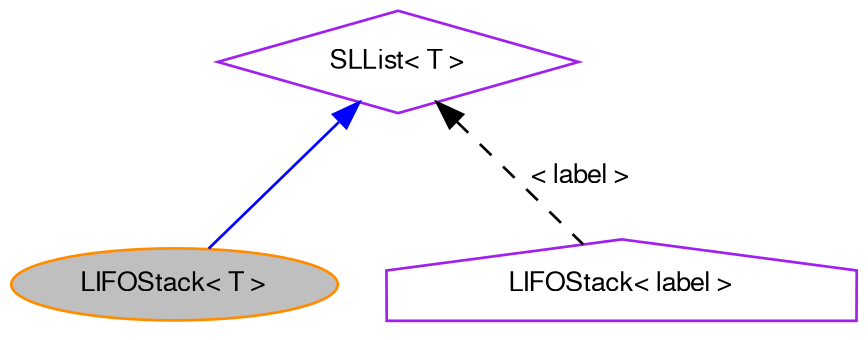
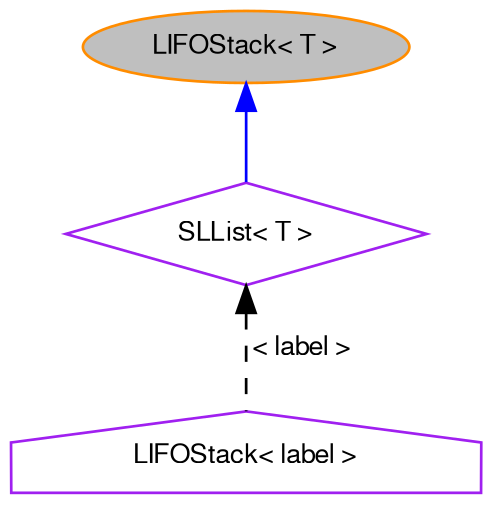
  digraph {
    node [color=purple fontname=FreeSans fontsize=10]
    edge [dir=back fontname=FreeSans fontsize=10 labelfontname=FreeSans labelfontsize=10]
    n1 [color=darkorange fillcolor=grey75 fontcolor=black height=0.2 label="LIFOStack\< T \>" shape=ellipse style=filled width=0.4]
    n2 [height=0.2 label="LIFOStack\< label \>" shape=house width=0.4]
    n3 [height=0.2 label="SLList\< T \>" shape=diamond width=0.4]
-   n3 -> n1 [color=blue style=solid]
+   n1 -> n3 [color=blue style=solid]
    n3 -> n2 [color=black label=" \< label \>" style=dashed]
  }
